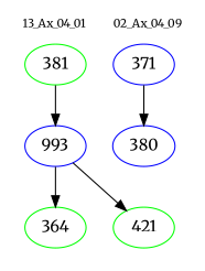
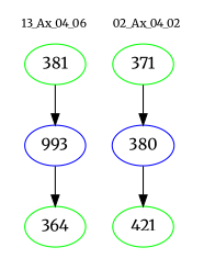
  digraph {
    fontname=Merriweather
    node [color=green fontname=Merriweather]
    edge [color=black fontname=Merriweather]
    n1 [label=381]
    n2 [color=blue label=993]
    n3 [label=364]
-   n4 [color=blue label=371]
+   n4 [label=371]
    n5 [color=blue label=380]
    n6 [label=421]
    subgraph cluster_1 {
      color=white
      fontsize=10
-     label="13_Ax_04_01"
+     label="13_Ax_04_06"
      n1
      n2
      n3
    }
    subgraph cluster_2 {
      color=white
      fontsize=10
-     label="02_Ax_04_09"
+     label="02_Ax_04_02"
      n4
      n5
      n6
    }
    n1 -> n2
    n2 -> n3
    n4 -> n5
-   n2 -> n6
+   n5 -> n6
  }
